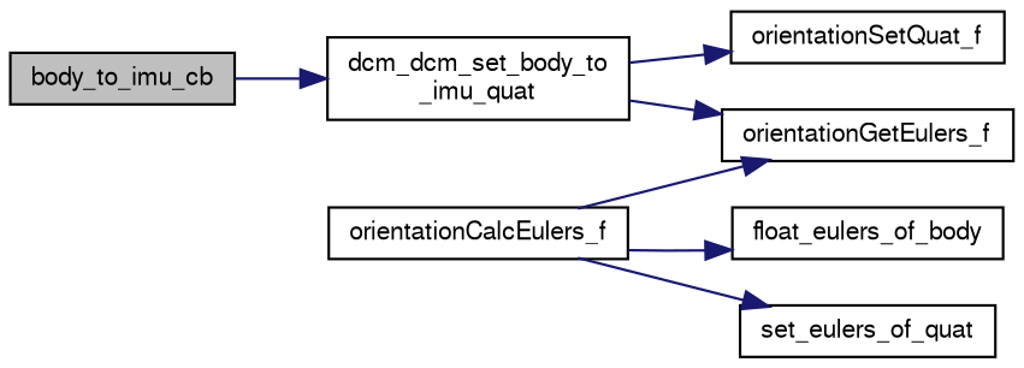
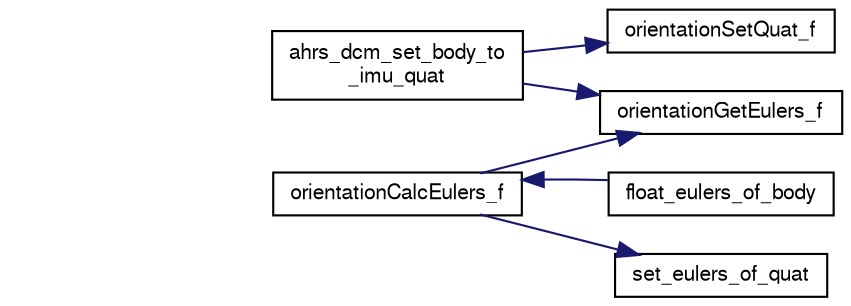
  digraph {
    rankdir=LR
    node [color=black fillcolor=white fontname=FreeSans fontsize=10 shape=record style=filled]
    edge [color=midnightblue fontname=FreeSans fontsize=10 labelfontname=FreeSans labelfontsize=10 style=solid]
-   n1 [fillcolor=grey75 fontcolor=black height=0.2 label=body_to_imu_cb width=0.4]
-   n2 [height=0.2 label="dcm_dcm_set_body_to\l_imu_quat" width=0.4]
+   n2 [height=0.2 label="ahrs_dcm_set_body_to\l_imu_quat" width=0.4]
    n3 [height=0.2 label=orientationGetEulers_f width=0.4]
    n4 [height=0.2 label=orientationSetQuat_f width=0.4]
    n5 [height=0.2 label=orientationCalcEulers_f width=0.4]
    n6 [height=0.2 label=float_eulers_of_body width=0.4]
    n7 [height=0.2 label=set_eulers_of_quat width=0.4]
-   n1 -> n2
    n2 -> n3
    n2 -> n4
    n5 -> n3
-   n5 -> n6
+   n6 -> n5
    n5 -> n7
  }
